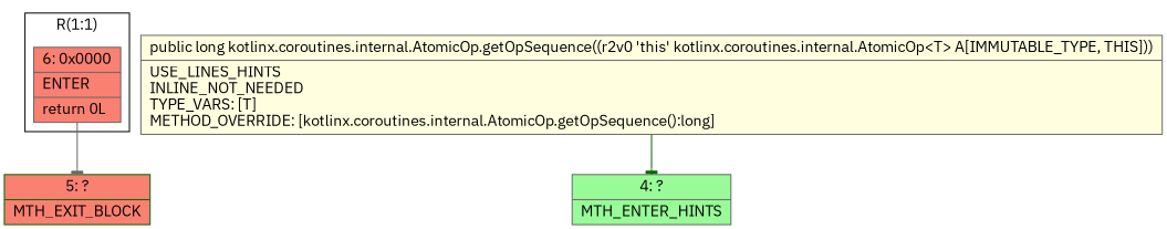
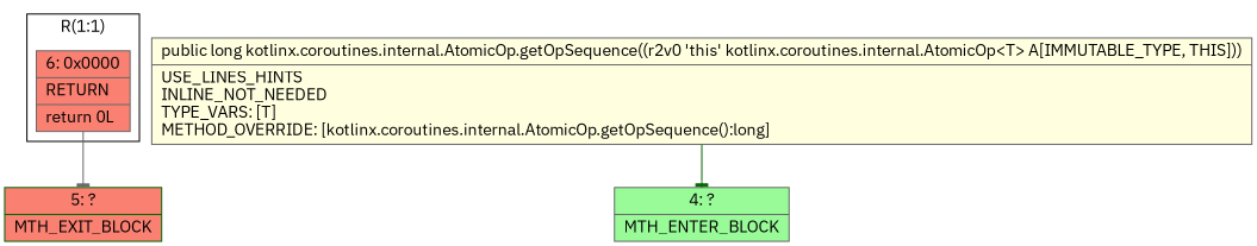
  digraph {
    fontname="IBM Plex Sans"
    node [color=gray40 fillcolor=salmon fontname="IBM Plex Sans" shape=record style=filled]
    edge [arrowhead=tee fontname="IBM Plex Sans"]
-   n1 [label="{6\:\ 0x0000|ENTER\l|return 0L\l}"]
+   n1 [label="{6\:\ 0x0000|RETURN\l|return 0L\l}"]
    n2 [color=darkgreen label="{5\:\ ?|MTH_EXIT_BLOCK\l}"]
-   n3 [fillcolor=palegreen label="{4\:\ ?|MTH_ENTER_HINTS\l}"]
+   n3 [fillcolor=palegreen label="{4\:\ ?|MTH_ENTER_BLOCK\l}"]
    n4 [fillcolor=lightyellow label="{public long kotlinx.coroutines.internal.AtomicOp.getOpSequence((r2v0 'this' kotlinx.coroutines.internal.AtomicOp\<T\> A[IMMUTABLE_TYPE, THIS]))  | USE_LINES_HINTS\lINLINE_NOT_NEEDED\lTYPE_VARS: [T]\lMETHOD_OVERRIDE: [kotlinx.coroutines.internal.AtomicOp.getOpSequence():long]\l}"]
    subgraph cluster_1 {
      label="R(1:1)"
      n1
    }
    n1 -> n2 [color=gray40]
    n4 -> n3 [color=darkgreen]
  }
